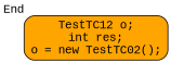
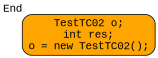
  digraph {
    rankdir=TB
    fontname="Liberation Mono"
-   n1 [fillcolor=orange fontname="Liberation Mono" label="TestTC12 o;\nint res;\no = new TestTC02();\n" shape=box style="rounded,filled" xlabel=End]
+   n1 [fillcolor=orange fontname="Liberation Mono" label="TestTC02 o;\nint res;\no = new TestTC02();\n" shape=box style="rounded,filled" xlabel=End]
  }
